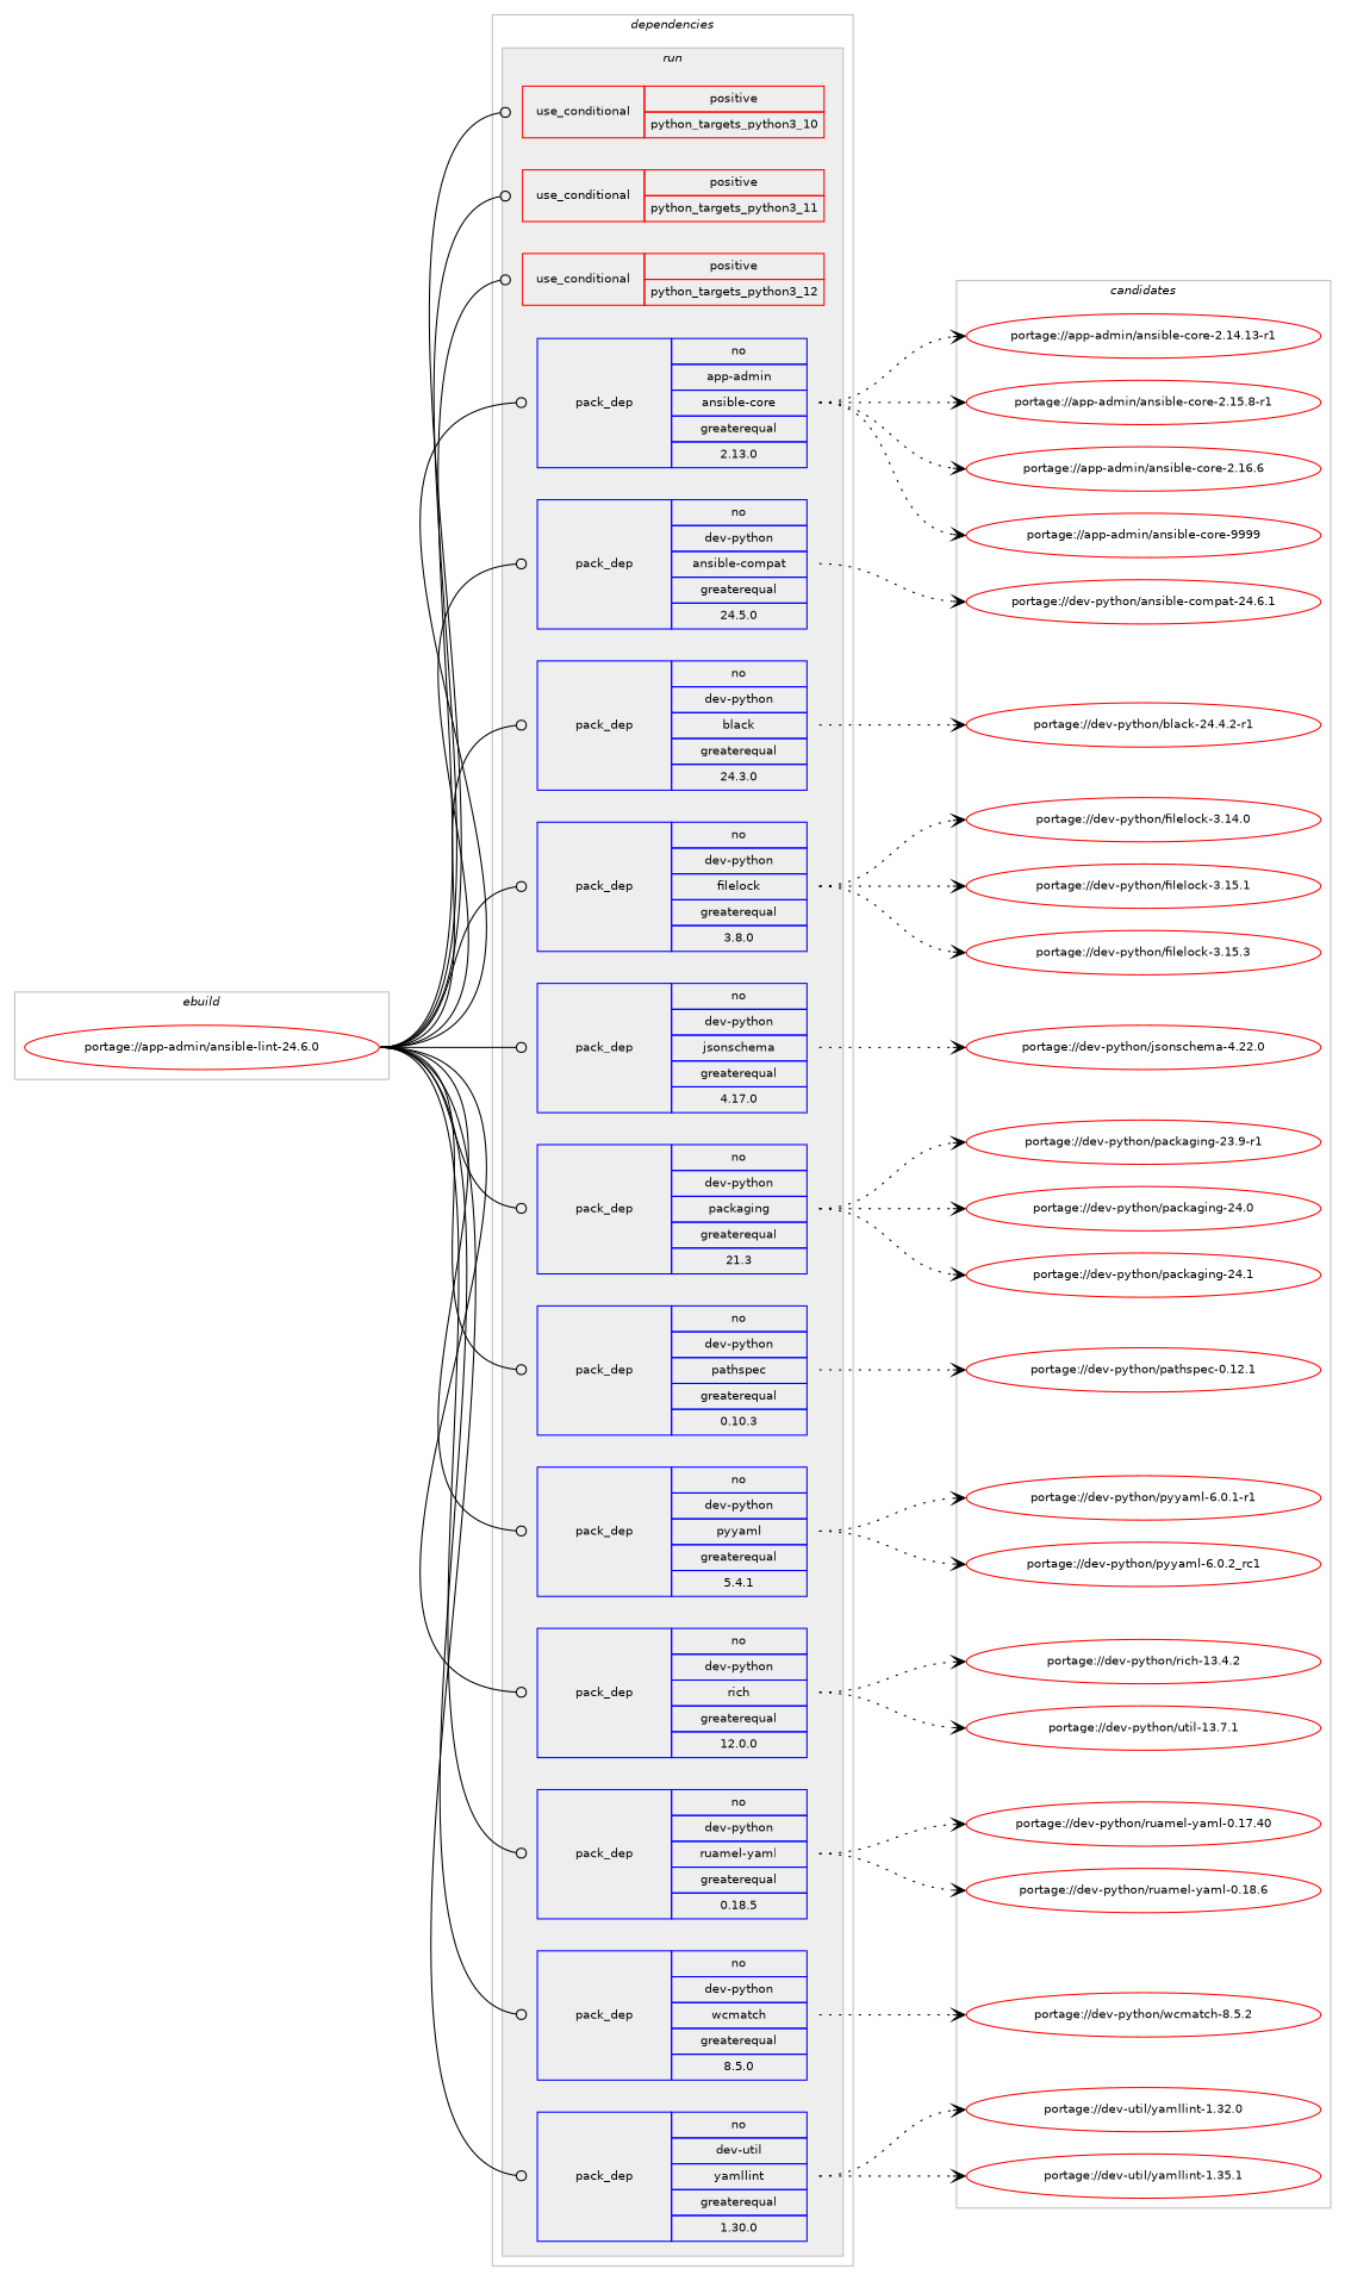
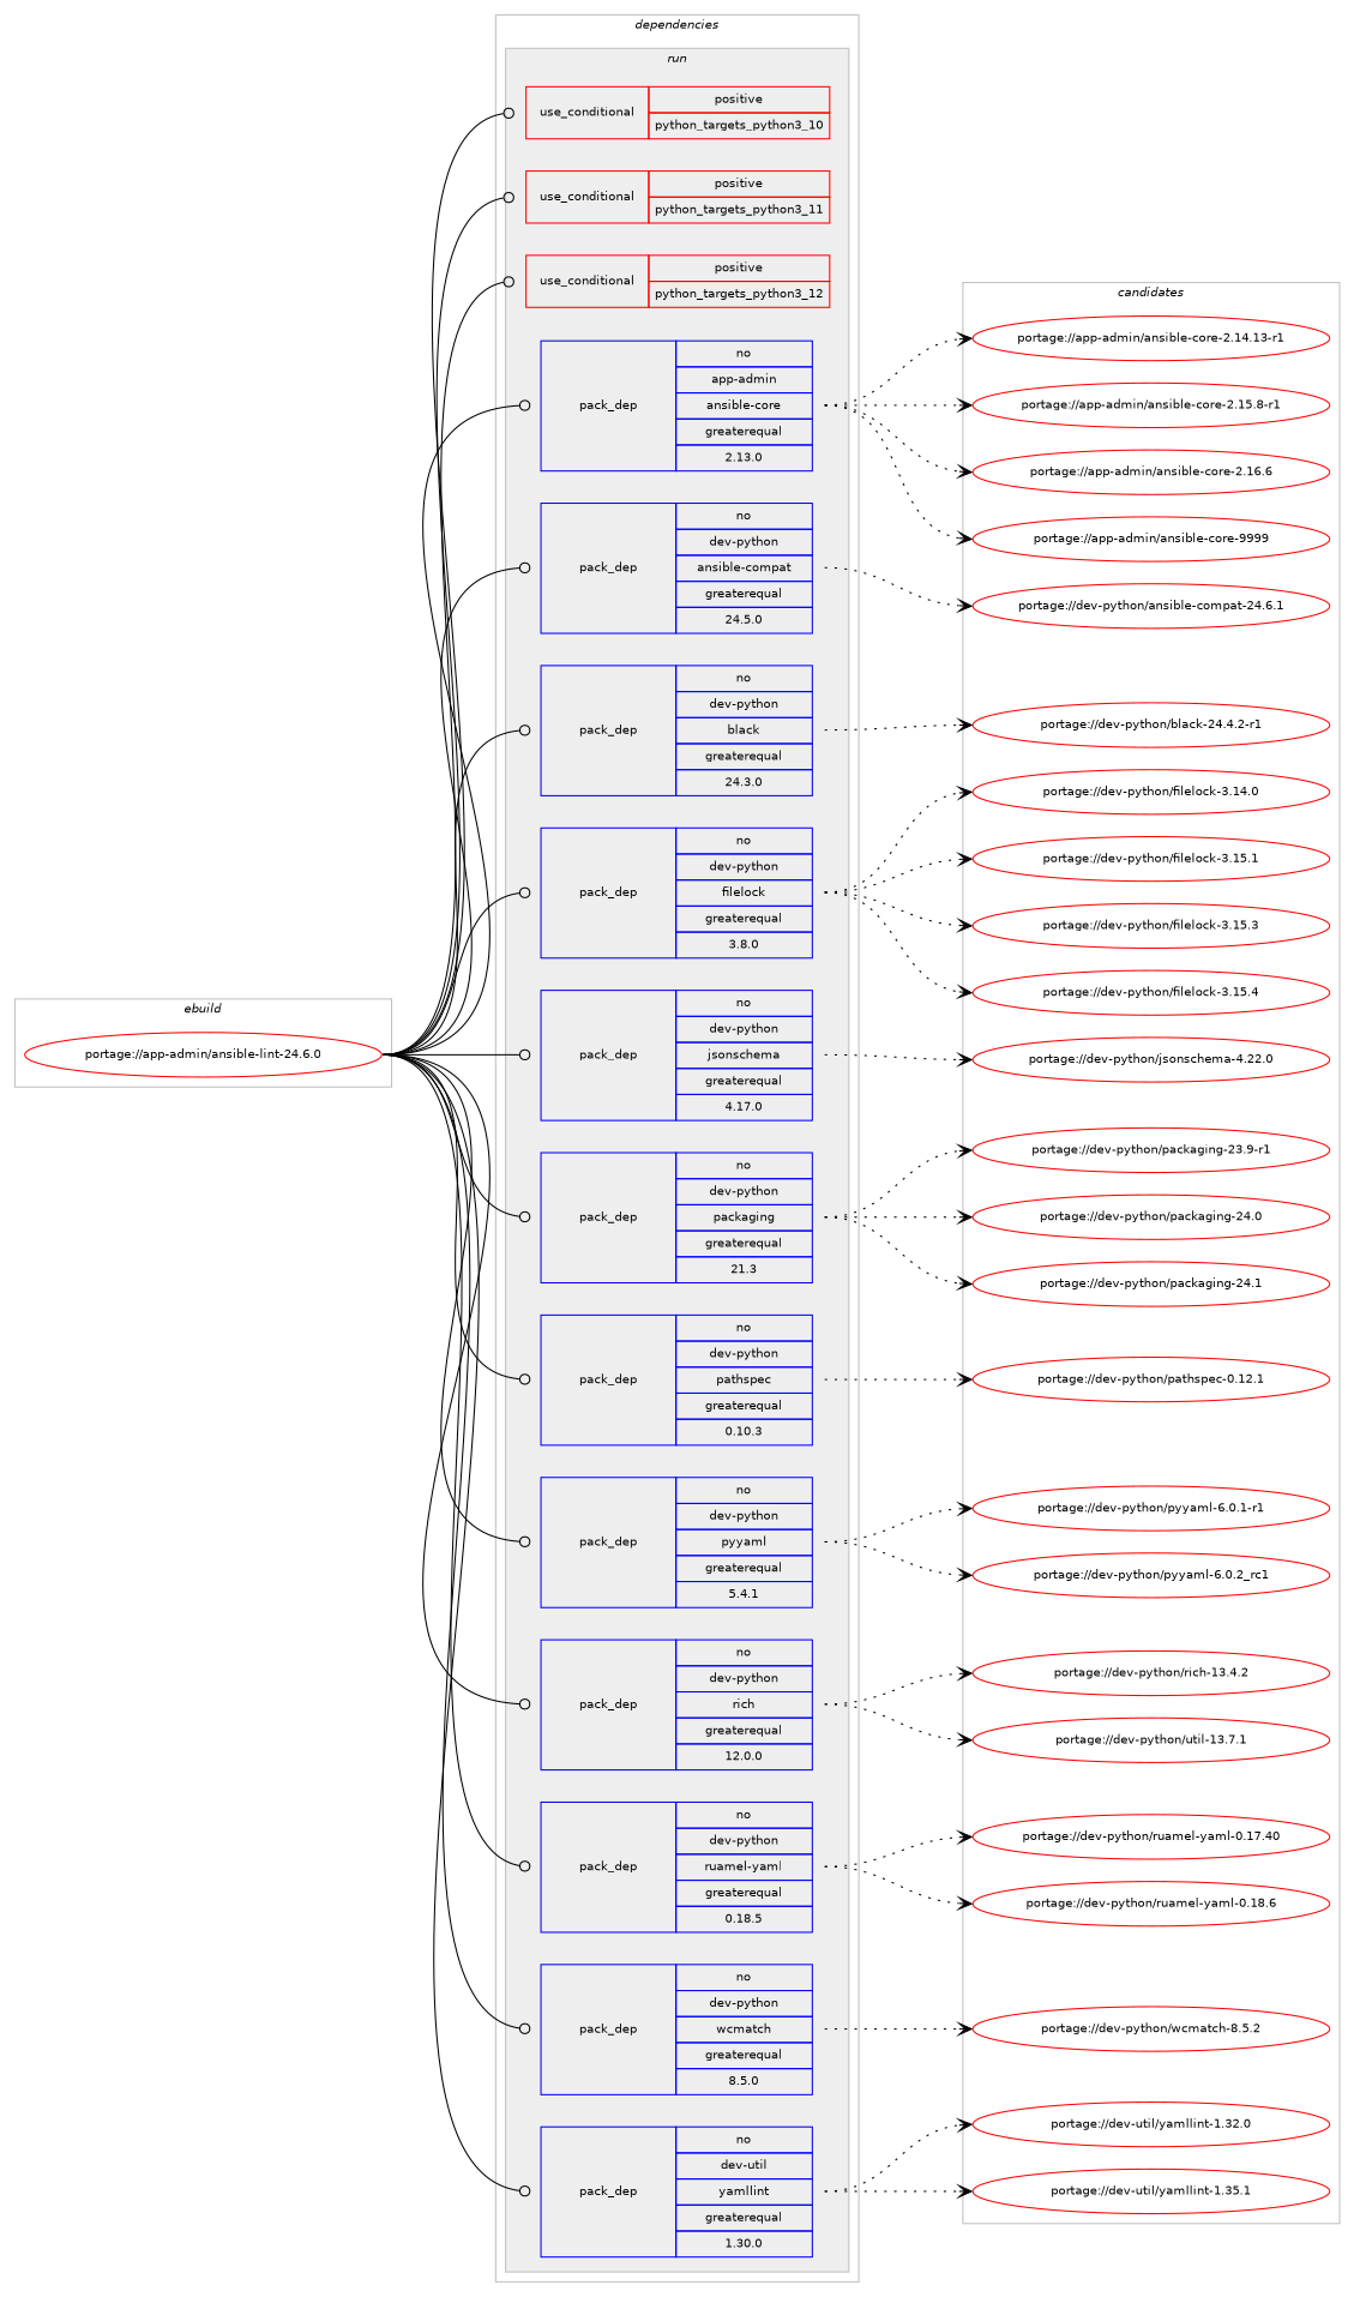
  digraph {
    compound=true
    concentrate=true
    fontname=Helvetica
    fontsize=10
    newrank=true
    rankdir=LR
    ranksep=1.5
    node [color=red fontname=Helvetica fontsize=10]
    edge [arrowhead=vee headport=w style=dotted tailport=e weight=100]
    n1 [label="portage://app-admin/ansible-lint-24.6.0" width=4]
    n2 [label=<<TABLE BORDER="0" CELLBORDER="1" CELLSPACING="0" CELLPADDING="4"><TR><TD ROWSPAN="3" CELLPADDING="10">use_conditional</TD></TR><TR><TD>positive</TD></TR><TR><TD>python_targets_python3_10</TD></TR></TABLE>> shape=none]
    n3 [label=<<TABLE BORDER="0" CELLBORDER="1" CELLSPACING="0" CELLPADDING="4"><TR><TD ROWSPAN="3" CELLPADDING="10">use_conditional</TD></TR><TR><TD>positive</TD></TR><TR><TD>python_targets_python3_11</TD></TR></TABLE>> shape=none]
    n4 [label=<<TABLE BORDER="0" CELLBORDER="1" CELLSPACING="0" CELLPADDING="4"><TR><TD ROWSPAN="3" CELLPADDING="10">use_conditional</TD></TR><TR><TD>positive</TD></TR><TR><TD>python_targets_python3_12</TD></TR></TABLE>> shape=none]
    n5 [color=blue label=<<TABLE BORDER="0" CELLBORDER="1" CELLSPACING="0" CELLPADDING="4" WIDTH="220"><TR><TD ROWSPAN="6" CELLPADDING="30">pack_dep</TD></TR><TR><TD WIDTH="110">no</TD></TR><TR><TD>app-admin</TD></TR><TR><TD>ansible-core</TD></TR><TR><TD>greaterequal</TD></TR><TR><TD>2.13.0</TD></TR></TABLE>> shape=none]
    n6 [color=blue label=<<TABLE BORDER="0" CELLBORDER="1" CELLSPACING="0" CELLPADDING="4" WIDTH="220"><TR><TD ROWSPAN="6" CELLPADDING="30">pack_dep</TD></TR><TR><TD WIDTH="110">no</TD></TR><TR><TD>dev-python</TD></TR><TR><TD>ansible-compat</TD></TR><TR><TD>greaterequal</TD></TR><TR><TD>24.5.0</TD></TR></TABLE>> shape=none]
    n7 [color=blue label=<<TABLE BORDER="0" CELLBORDER="1" CELLSPACING="0" CELLPADDING="4" WIDTH="220"><TR><TD ROWSPAN="6" CELLPADDING="30">pack_dep</TD></TR><TR><TD WIDTH="110">no</TD></TR><TR><TD>dev-python</TD></TR><TR><TD>black</TD></TR><TR><TD>greaterequal</TD></TR><TR><TD>24.3.0</TD></TR></TABLE>> shape=none]
    n8 [color=blue label=<<TABLE BORDER="0" CELLBORDER="1" CELLSPACING="0" CELLPADDING="4" WIDTH="220"><TR><TD ROWSPAN="6" CELLPADDING="30">pack_dep</TD></TR><TR><TD WIDTH="110">no</TD></TR><TR><TD>dev-python</TD></TR><TR><TD>filelock</TD></TR><TR><TD>greaterequal</TD></TR><TR><TD>3.8.0</TD></TR></TABLE>> shape=none]
    n9 [color=blue label=<<TABLE BORDER="0" CELLBORDER="1" CELLSPACING="0" CELLPADDING="4" WIDTH="220"><TR><TD ROWSPAN="6" CELLPADDING="30">pack_dep</TD></TR><TR><TD WIDTH="110">no</TD></TR><TR><TD>dev-python</TD></TR><TR><TD>jsonschema</TD></TR><TR><TD>greaterequal</TD></TR><TR><TD>4.17.0</TD></TR></TABLE>> shape=none]
    n10 [color=blue label=<<TABLE BORDER="0" CELLBORDER="1" CELLSPACING="0" CELLPADDING="4" WIDTH="220"><TR><TD ROWSPAN="6" CELLPADDING="30">pack_dep</TD></TR><TR><TD WIDTH="110">no</TD></TR><TR><TD>dev-python</TD></TR><TR><TD>packaging</TD></TR><TR><TD>greaterequal</TD></TR><TR><TD>21.3</TD></TR></TABLE>> shape=none]
    n11 [color=blue label=<<TABLE BORDER="0" CELLBORDER="1" CELLSPACING="0" CELLPADDING="4" WIDTH="220"><TR><TD ROWSPAN="6" CELLPADDING="30">pack_dep</TD></TR><TR><TD WIDTH="110">no</TD></TR><TR><TD>dev-python</TD></TR><TR><TD>pathspec</TD></TR><TR><TD>greaterequal</TD></TR><TR><TD>0.10.3</TD></TR></TABLE>> shape=none]
    n12 [color=blue label=<<TABLE BORDER="0" CELLBORDER="1" CELLSPACING="0" CELLPADDING="4" WIDTH="220"><TR><TD ROWSPAN="6" CELLPADDING="30">pack_dep</TD></TR><TR><TD WIDTH="110">no</TD></TR><TR><TD>dev-python</TD></TR><TR><TD>pyyaml</TD></TR><TR><TD>greaterequal</TD></TR><TR><TD>5.4.1</TD></TR></TABLE>> shape=none]
    n13 [color=blue label=<<TABLE BORDER="0" CELLBORDER="1" CELLSPACING="0" CELLPADDING="4" WIDTH="220"><TR><TD ROWSPAN="6" CELLPADDING="30">pack_dep</TD></TR><TR><TD WIDTH="110">no</TD></TR><TR><TD>dev-python</TD></TR><TR><TD>rich</TD></TR><TR><TD>greaterequal</TD></TR><TR><TD>12.0.0</TD></TR></TABLE>> shape=none]
    n14 [color=blue label=<<TABLE BORDER="0" CELLBORDER="1" CELLSPACING="0" CELLPADDING="4" WIDTH="220"><TR><TD ROWSPAN="6" CELLPADDING="30">pack_dep</TD></TR><TR><TD WIDTH="110">no</TD></TR><TR><TD>dev-python</TD></TR><TR><TD>ruamel-yaml</TD></TR><TR><TD>greaterequal</TD></TR><TR><TD>0.18.5</TD></TR></TABLE>> shape=none]
    n15 [color=blue label=<<TABLE BORDER="0" CELLBORDER="1" CELLSPACING="0" CELLPADDING="4" WIDTH="220"><TR><TD ROWSPAN="6" CELLPADDING="30">pack_dep</TD></TR><TR><TD WIDTH="110">no</TD></TR><TR><TD>dev-python</TD></TR><TR><TD>wcmatch</TD></TR><TR><TD>greaterequal</TD></TR><TR><TD>8.5.0</TD></TR></TABLE>> shape=none]
    n16 [color=blue label=<<TABLE BORDER="0" CELLBORDER="1" CELLSPACING="0" CELLPADDING="4" WIDTH="220"><TR><TD ROWSPAN="6" CELLPADDING="30">pack_dep</TD></TR><TR><TD WIDTH="110">no</TD></TR><TR><TD>dev-util</TD></TR><TR><TD>yamllint</TD></TR><TR><TD>greaterequal</TD></TR><TR><TD>1.30.0</TD></TR></TABLE>> shape=none]
    n17 [label="portage://app-admin/ansible-core-2.14.13-r1" width=4]
    n18 [label="portage://app-admin/ansible-core-2.15.8-r1" width=4]
    n19 [label="portage://app-admin/ansible-core-2.16.6" width=4]
    n20 [label="portage://app-admin/ansible-core-9999" width=4]
    n21 [label="portage://dev-python/ansible-compat-24.6.1" width=4]
    n22 [label="portage://dev-python/black-24.4.2-r1" width=4]
    n23 [label="portage://dev-python/filelock-3.14.0" width=4]
    n24 [label="portage://dev-python/filelock-3.15.1" width=4]
    n25 [label="portage://dev-python/filelock-3.15.3" width=4]
+   n26 [label="portage://dev-python/filelock-3.15.4" width=4]
    n27 [label="portage://dev-python/jsonschema-4.22.0" width=4]
    n28 [label="portage://dev-python/packaging-23.9-r1" width=4]
    n29 [label="portage://dev-python/packaging-24.0" width=4]
    n30 [label="portage://dev-python/packaging-24.1" width=4]
    n31 [label="portage://dev-python/pathspec-0.12.1" width=4]
    n32 [label="portage://dev-python/pyyaml-6.0.1-r1" width=4]
    n33 [label="portage://dev-python/pyyaml-6.0.2_rc1" width=4]
    n34 [label="portage://dev-python/rich-13.4.2" width=4]
    n35 [label="portage://dev-python/util-13.7.1" width=4]
    n36 [label="portage://dev-python/ruamel-yaml-0.17.40" width=4]
    n37 [label="portage://dev-python/ruamel-yaml-0.18.6" width=4]
    n38 [label="portage://dev-python/wcmatch-8.5.2" width=4]
    n39 [label="portage://dev-util/yamllint-1.32.0" width=4]
    n40 [label="portage://dev-util/yamllint-1.35.1" width=4]
    subgraph cluster_1 {
      color=gray
      label=<<i>ebuild</i>>
      rank=same
      n1
    }
    subgraph cluster_2 {
      color=gray
      label=<<i>dependencies</i>>
      subgraph cluster_3 {
        color=gray
        fillcolor="#eeeeee"
        label=<<i>compile</i>>
        style=filled
      }
      subgraph cluster_4 {
        color=gray
        fillcolor="#eeeeee"
        label=<<i>compile and run</i>>
        style=filled
      }
      subgraph cluster_5 {
        color=gray
        fillcolor="#eeeeee"
        label=<<i>run</i>>
        style=filled
        subgraph sub_6 {
          color=gray
          fillcolor="#eeeeee"
          label=<<i>run</i>>
          style=filled
          n2
        }
        subgraph sub_7 {
          color=gray
          fillcolor="#eeeeee"
          label=<<i>run</i>>
          style=filled
          n3
        }
        subgraph sub_8 {
          color=gray
          fillcolor="#eeeeee"
          label=<<i>run</i>>
          style=filled
          n4
        }
        subgraph sub_9 {
          color=gray
          fillcolor="#eeeeee"
          label=<<i>run</i>>
          style=filled
          n5
        }
        subgraph sub_10 {
          color=gray
          fillcolor="#eeeeee"
          label=<<i>run</i>>
          style=filled
          n6
        }
        subgraph sub_11 {
          color=gray
          fillcolor="#eeeeee"
          label=<<i>run</i>>
          style=filled
          n7
        }
        subgraph sub_12 {
          color=gray
          fillcolor="#eeeeee"
          label=<<i>run</i>>
          style=filled
          n8
        }
        subgraph sub_13 {
          color=gray
          fillcolor="#eeeeee"
          label=<<i>run</i>>
          style=filled
          n9
        }
        subgraph sub_14 {
          color=gray
          fillcolor="#eeeeee"
          label=<<i>run</i>>
          style=filled
          n10
        }
        subgraph sub_15 {
          color=gray
          fillcolor="#eeeeee"
          label=<<i>run</i>>
          style=filled
          n11
        }
        subgraph sub_16 {
          color=gray
          fillcolor="#eeeeee"
          label=<<i>run</i>>
          style=filled
          n12
        }
        subgraph sub_17 {
          color=gray
          fillcolor="#eeeeee"
          label=<<i>run</i>>
          style=filled
          n13
        }
        subgraph sub_18 {
          color=gray
          fillcolor="#eeeeee"
          label=<<i>run</i>>
          style=filled
          n14
        }
        subgraph sub_19 {
          color=gray
          fillcolor="#eeeeee"
          label=<<i>run</i>>
          style=filled
          n15
        }
        subgraph sub_20 {
          color=gray
          fillcolor="#eeeeee"
          label=<<i>run</i>>
          style=filled
          n16
        }
      }
    }
    subgraph cluster_21 {
      color=gray
      label=<<i>candidates</i>>
      rank=same
      subgraph sub_22 {
        color=black
        label=<<i>candidates</i>>
        nodesep=1
        rank=same
        n17
        n18
        n19
        n20
      }
      subgraph sub_23 {
        color=black
        label=<<i>candidates</i>>
        nodesep=1
        rank=same
        n21
      }
      subgraph sub_24 {
        color=black
        label=<<i>candidates</i>>
        nodesep=1
        rank=same
        n22
      }
      subgraph sub_25 {
        color=black
        label=<<i>candidates</i>>
        nodesep=1
        rank=same
        n23
        n24
        n25
+       n26
      }
      subgraph sub_26 {
        color=black
        label=<<i>candidates</i>>
        nodesep=1
        rank=same
        n27
      }
      subgraph sub_27 {
        color=black
        label=<<i>candidates</i>>
        nodesep=1
        rank=same
        n28
        n29
        n30
      }
      subgraph sub_28 {
        color=black
        label=<<i>candidates</i>>
        nodesep=1
        rank=same
        n31
      }
      subgraph sub_29 {
        color=black
        label=<<i>candidates</i>>
        nodesep=1
        rank=same
        n32
        n33
      }
      subgraph sub_30 {
        color=black
        label=<<i>candidates</i>>
        nodesep=1
        rank=same
        n34
        n35
      }
      subgraph sub_31 {
        color=black
        label=<<i>candidates</i>>
        nodesep=1
        rank=same
        n36
        n37
      }
      subgraph sub_32 {
        color=black
        label=<<i>candidates</i>>
        nodesep=1
        rank=same
        n38
      }
      subgraph sub_33 {
        color=black
        label=<<i>candidates</i>>
        nodesep=1
        rank=same
        n39
        n40
      }
    }
    n1 -> n2 [arrowhead=odot style=solid weight=20]
    n1 -> n3 [arrowhead=odot style=solid weight=20]
    n1 -> n4 [arrowhead=odot style=solid weight=20]
    n1 -> n5 [arrowhead=odot style=solid weight=20]
    n1 -> n6 [arrowhead=odot style=solid weight=20]
    n1 -> n7 [arrowhead=odot style=solid weight=20]
    n1 -> n8 [arrowhead=odot style=solid weight=20]
    n1 -> n9 [arrowhead=odot style=solid weight=20]
    n1 -> n10 [arrowhead=odot style=solid weight=20]
    n1 -> n11 [arrowhead=odot style=solid weight=20]
    n1 -> n12 [arrowhead=odot style=solid weight=20]
    n1 -> n13 [arrowhead=odot style=solid weight=20]
    n1 -> n14 [arrowhead=odot style=solid weight=20]
    n1 -> n15 [arrowhead=odot style=solid weight=20]
    n1 -> n16 [arrowhead=odot style=solid weight=20]
    n5 -> n17
    n5 -> n18
    n5 -> n19
    n5 -> n20
    n6 -> n21
    n7 -> n22
    n8 -> n23
    n8 -> n24
    n8 -> n25
+   n8 -> n26
    n9 -> n27
    n10 -> n28
    n10 -> n29
    n10 -> n30
    n11 -> n31
    n12 -> n32
    n12 -> n33
    n13 -> n34
    n13 -> n35
    n14 -> n36
    n14 -> n37
    n15 -> n38
    n16 -> n39
    n16 -> n40
  }
